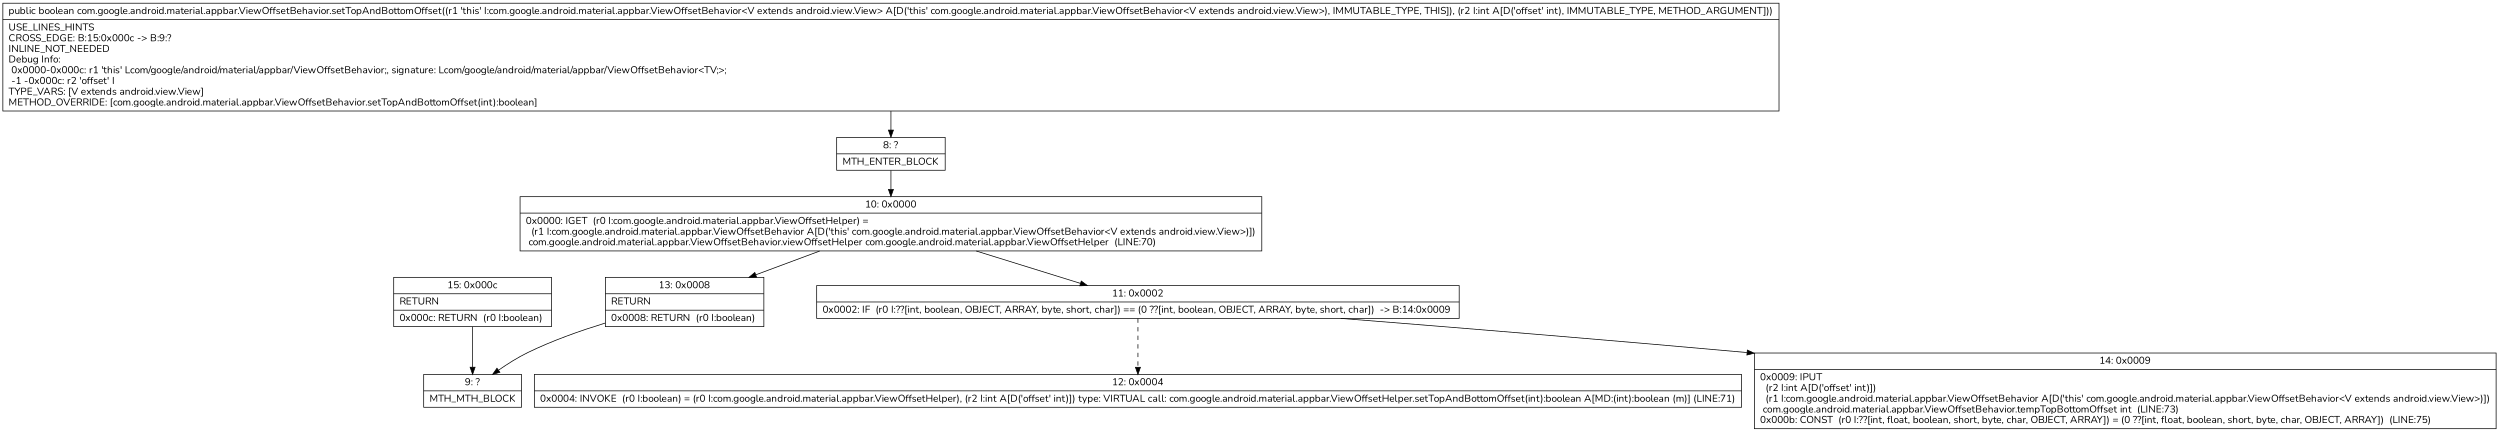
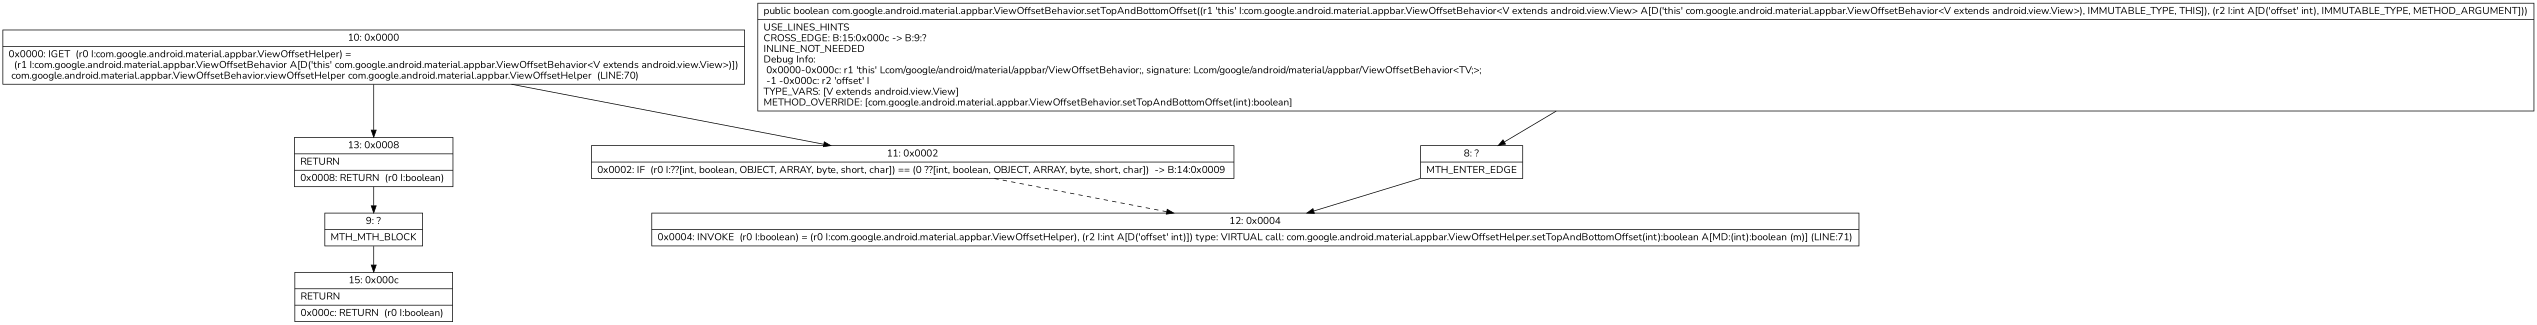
  digraph {
    fontname=Nunito
    node [fontname=Nunito shape=record]
    edge [fontname=Nunito]
-   n1 [label="{8\:\ ?|MTH_ENTER_BLOCK\l}"]
+   n1 [label="{8\:\ ?|MTH_ENTER_EDGE\l}"]
    n2 [label="{10\:\ 0x0000|0x0000: IGET  (r0 I:com.google.android.material.appbar.ViewOffsetHelper) = \l  (r1 I:com.google.android.material.appbar.ViewOffsetBehavior A[D('this' com.google.android.material.appbar.ViewOffsetBehavior\<V extends android.view.View\>)])\l com.google.android.material.appbar.ViewOffsetBehavior.viewOffsetHelper com.google.android.material.appbar.ViewOffsetHelper  (LINE:70)\l}"]
    n3 [label="{11\:\ 0x0002|0x0002: IF  (r0 I:??[int, boolean, OBJECT, ARRAY, byte, short, char]) == (0 ??[int, boolean, OBJECT, ARRAY, byte, short, char])  \-\> B:14:0x0009 \l}"]
    n4 [label="{13\:\ 0x0008|RETURN\l|0x0008: RETURN  (r0 I:boolean) \l}"]
    n5 [label="{12\:\ 0x0004|0x0004: INVOKE  (r0 I:boolean) = (r0 I:com.google.android.material.appbar.ViewOffsetHelper), (r2 I:int A[D('offset' int)]) type: VIRTUAL call: com.google.android.material.appbar.ViewOffsetHelper.setTopAndBottomOffset(int):boolean A[MD:(int):boolean (m)] (LINE:71)\l}"]
-   n6 [label="{14\:\ 0x0009|0x0009: IPUT  \l  (r2 I:int A[D('offset' int)])\l  (r1 I:com.google.android.material.appbar.ViewOffsetBehavior A[D('this' com.google.android.material.appbar.ViewOffsetBehavior\<V extends android.view.View\>)])\l com.google.android.material.appbar.ViewOffsetBehavior.tempTopBottomOffset int  (LINE:73)\l0x000b: CONST  (r0 I:??[int, float, boolean, short, byte, char, OBJECT, ARRAY]) = (0 ??[int, float, boolean, short, byte, char, OBJECT, ARRAY])  (LINE:75)\l}"]
    n7 [label="{9\:\ ?|MTH_MTH_BLOCK\l}"]
    n8 [label="{15\:\ 0x000c|RETURN\l|0x000c: RETURN  (r0 I:boolean) \l}"]
    n9 [label="{public boolean com.google.android.material.appbar.ViewOffsetBehavior.setTopAndBottomOffset((r1 'this' I:com.google.android.material.appbar.ViewOffsetBehavior\<V extends android.view.View\> A[D('this' com.google.android.material.appbar.ViewOffsetBehavior\<V extends android.view.View\>), IMMUTABLE_TYPE, THIS]), (r2 I:int A[D('offset' int), IMMUTABLE_TYPE, METHOD_ARGUMENT]))  | USE_LINES_HINTS\lCROSS_EDGE: B:15:0x000c \-\> B:9:?\lINLINE_NOT_NEEDED\lDebug Info:\l  0x0000\-0x000c: r1 'this' Lcom\/google\/android\/material\/appbar\/ViewOffsetBehavior;, signature: Lcom\/google\/android\/material\/appbar\/ViewOffsetBehavior\<TV;\>;\l  \-1 \-0x000c: r2 'offset' I\lTYPE_VARS: [V extends android.view.View]\lMETHOD_OVERRIDE: [com.google.android.material.appbar.ViewOffsetBehavior.setTopAndBottomOffset(int):boolean]\l}"]
-   n1 -> n2
+   n1 -> n5
    n2 -> n3
    n2 -> n4
    n3 -> n5 [style=dashed]
-   n3 -> n6
    n4 -> n7
-   n8 -> n7
+   n7 -> n8
    n9 -> n1
  }
